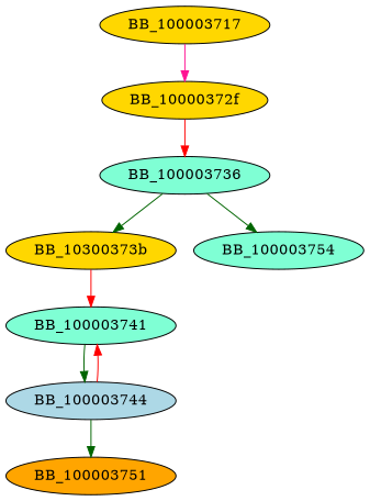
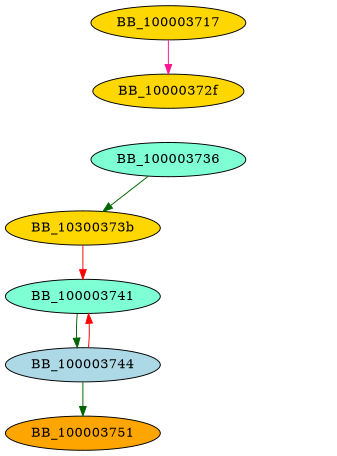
  digraph {
    node [fillcolor=gold style=filled]
    edge [color=darkgreen]
    BB_100003717
    BB_10000372f
    BB_100003736 [fillcolor=aquamarine]
    n4 [label=BB_10300373b]
-   BB_100003754 [fillcolor=aquamarine]
    BB_100003741 [fillcolor=aquamarine]
    n7 [fillcolor=lightblue label=BB_100003744]
    BB_100003751 [fillcolor=orange]
    BB_100003717 -> BB_10000372f [color=deeppink]
-   BB_10000372f -> BB_100003736 [color=red]
    BB_100003736 -> n4
-   BB_100003736 -> BB_100003754
    n4 -> BB_100003741 [color=red]
    BB_100003741 -> n7
    n7 -> BB_100003741 [color=red]
    n7 -> BB_100003751
  }
